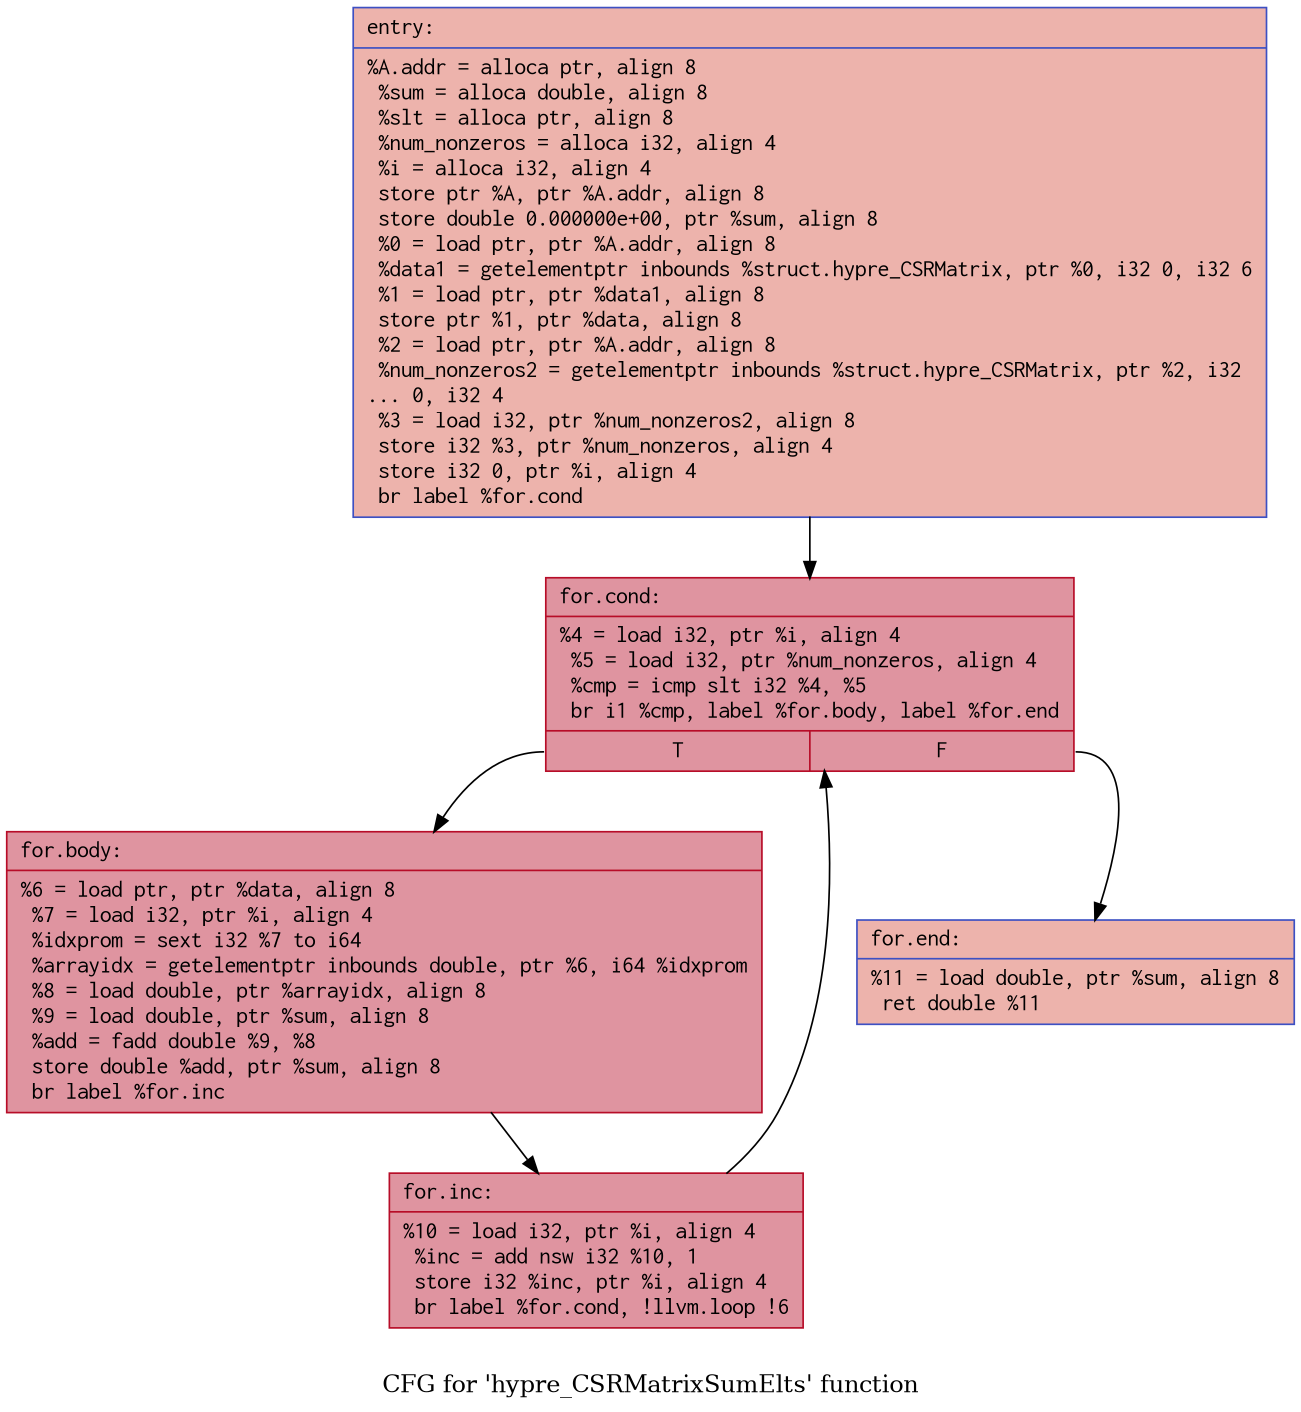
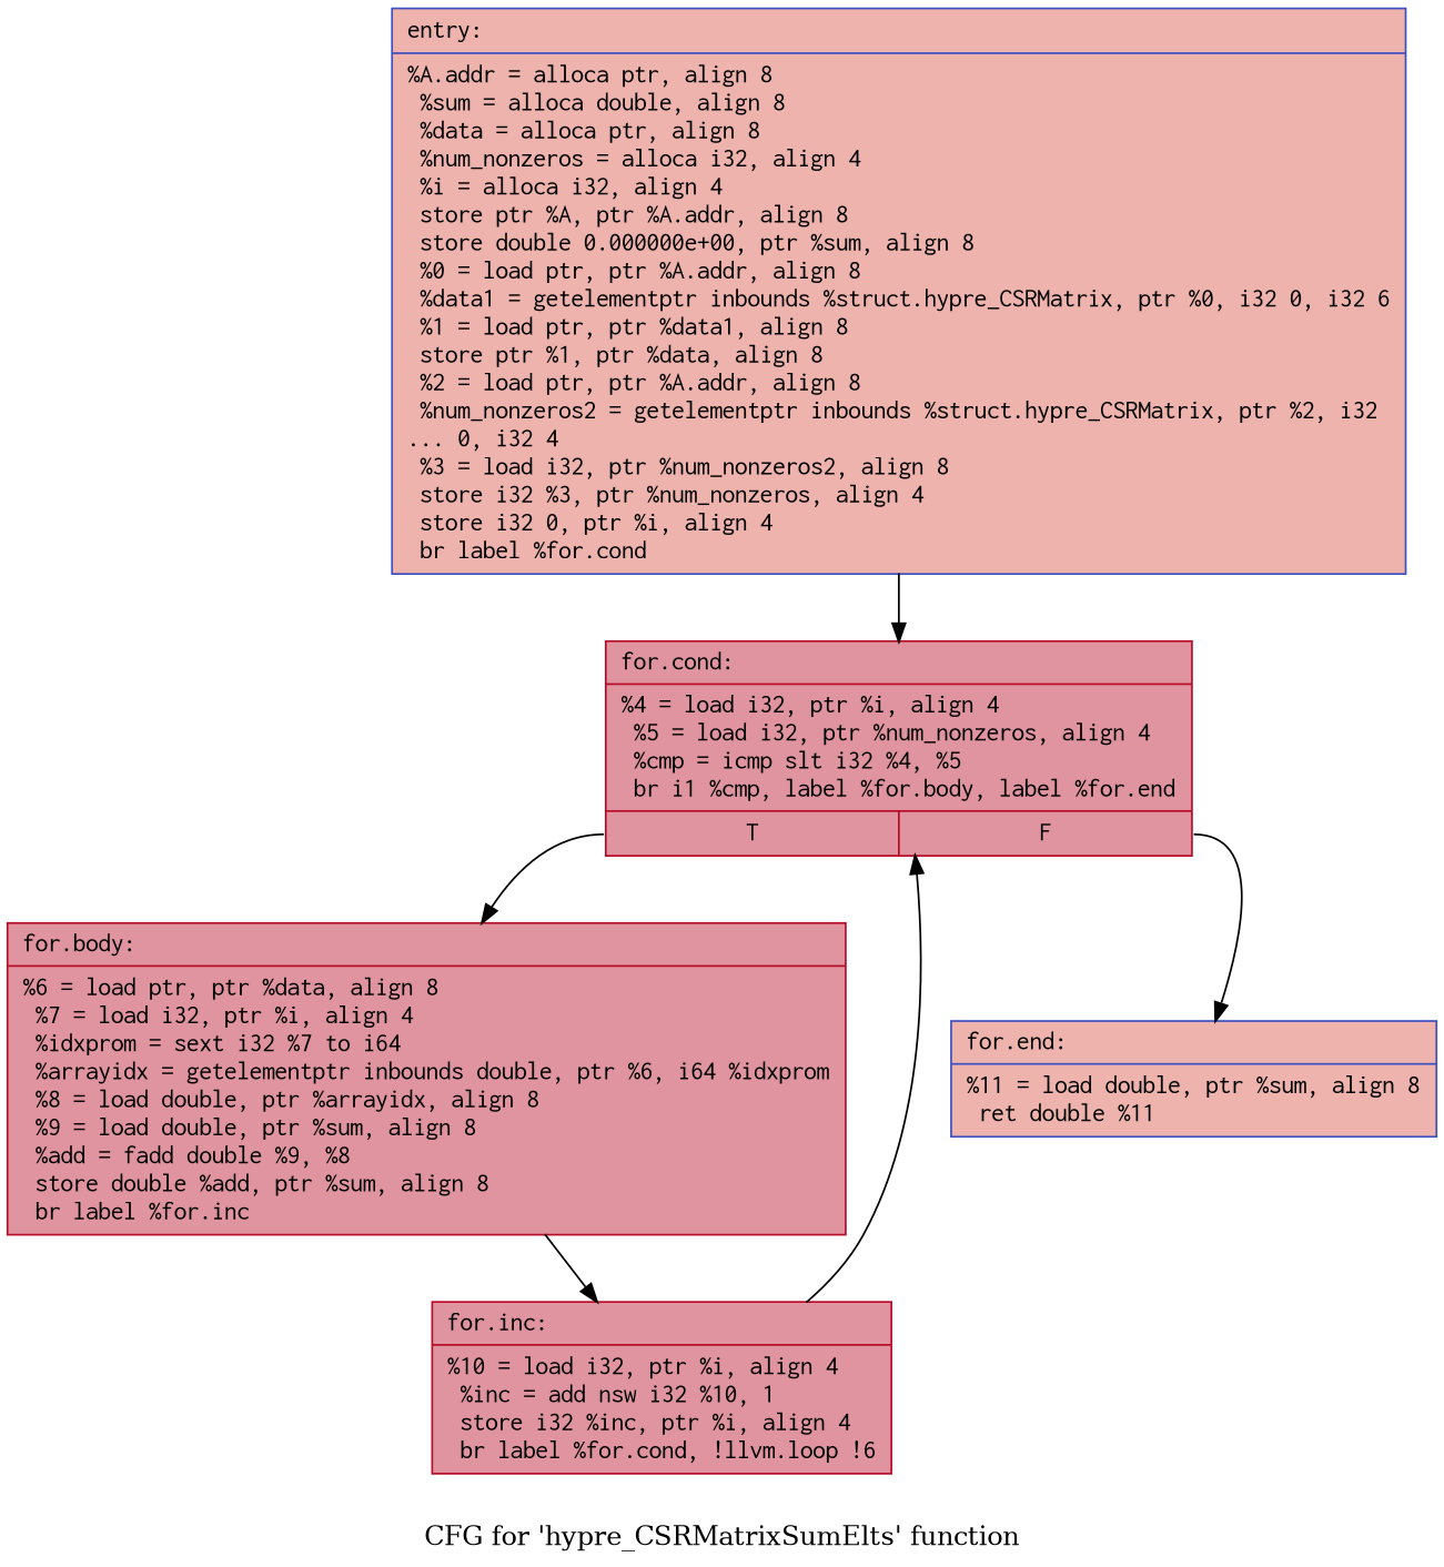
  digraph {
    label="CFG for 'hypre_CSRMatrixSumElts' function"
    node [color="#b70d28ff" fillcolor="#b70d2870" fontname=Courier shape=record style=filled]
-   n1 [color="#3d50c3ff" fillcolor="#d6524470" label="{entry:\l|  %A.addr = alloca ptr, align 8\l  %sum = alloca double, align 8\l  %slt = alloca ptr, align 8\l  %num_nonzeros = alloca i32, align 4\l  %i = alloca i32, align 4\l  store ptr %A, ptr %A.addr, align 8\l  store double 0.000000e+00, ptr %sum, align 8\l  %0 = load ptr, ptr %A.addr, align 8\l  %data1 = getelementptr inbounds %struct.hypre_CSRMatrix, ptr %0, i32 0, i32 6\l  %1 = load ptr, ptr %data1, align 8\l  store ptr %1, ptr %data, align 8\l  %2 = load ptr, ptr %A.addr, align 8\l  %num_nonzeros2 = getelementptr inbounds %struct.hypre_CSRMatrix, ptr %2, i32\l... 0, i32 4\l  %3 = load i32, ptr %num_nonzeros2, align 8\l  store i32 %3, ptr %num_nonzeros, align 4\l  store i32 0, ptr %i, align 4\l  br label %for.cond\l}"]
+   n1 [color="#3d50c3ff" fillcolor="#d6524470" label="{entry:\l|  %A.addr = alloca ptr, align 8\l  %sum = alloca double, align 8\l  %data = alloca ptr, align 8\l  %num_nonzeros = alloca i32, align 4\l  %i = alloca i32, align 4\l  store ptr %A, ptr %A.addr, align 8\l  store double 0.000000e+00, ptr %sum, align 8\l  %0 = load ptr, ptr %A.addr, align 8\l  %data1 = getelementptr inbounds %struct.hypre_CSRMatrix, ptr %0, i32 0, i32 6\l  %1 = load ptr, ptr %data1, align 8\l  store ptr %1, ptr %data, align 8\l  %2 = load ptr, ptr %A.addr, align 8\l  %num_nonzeros2 = getelementptr inbounds %struct.hypre_CSRMatrix, ptr %2, i32\l... 0, i32 4\l  %3 = load i32, ptr %num_nonzeros2, align 8\l  store i32 %3, ptr %num_nonzeros, align 4\l  store i32 0, ptr %i, align 4\l  br label %for.cond\l}"]
    n2 [label="{for.cond:\l|  %4 = load i32, ptr %i, align 4\l  %5 = load i32, ptr %num_nonzeros, align 4\l  %cmp = icmp slt i32 %4, %5\l  br i1 %cmp, label %for.body, label %for.end\l|{<s0>T|<s1>F}}"]
    n3 [label="{for.body:\l|  %6 = load ptr, ptr %data, align 8\l  %7 = load i32, ptr %i, align 4\l  %idxprom = sext i32 %7 to i64\l  %arrayidx = getelementptr inbounds double, ptr %6, i64 %idxprom\l  %8 = load double, ptr %arrayidx, align 8\l  %9 = load double, ptr %sum, align 8\l  %add = fadd double %9, %8\l  store double %add, ptr %sum, align 8\l  br label %for.inc\l}"]
    n4 [color="#3d50c3ff" fillcolor="#d6524470" label="{for.end:\l|  %11 = load double, ptr %sum, align 8\l  ret double %11\l}"]
    n5 [label="{for.inc:\l|  %10 = load i32, ptr %i, align 4\l  %inc = add nsw i32 %10, 1\l  store i32 %inc, ptr %i, align 4\l  br label %for.cond, !llvm.loop !6\l}"]
    n1 -> n2
    n2 -> n3 [tailport=s0]
    n2 -> n4 [tailport=s1]
    n3 -> n5
    n5 -> n2
  }
